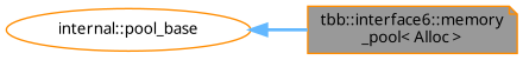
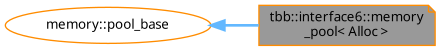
  digraph {
    rankdir=LR
    fontname="Noto Sans"
    node [color=darkorange fontname="Noto Sans" fontsize=10 style=filled]
    n1 [fillcolor=grey60 fontcolor=black height=0.2 label="tbb::interface6::memory\l_pool\< Alloc \>" shape=note width=0.4]
-   n2 [fillcolor=white height=0.2 label="internal::pool_base" shape=ellipse width=0.4]
+   n2 [fillcolor=white height=0.2 label="memory::pool_base" shape=ellipse width=0.4]
    n2 -> n1 [color=steelblue1 dir=back fontname="Noto Sans" fontsize=10 labelfontname=Helvetica labelfontsize=10 style=bold]
  }
